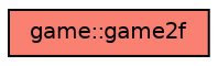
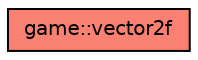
  digraph {
    rankdir=LR
-   n1 [color=black fillcolor=salmon fontname=Helvetica fontsize=10 height=0.2 label="game::game2f" shape=record style=filled width=0.4]
+   n1 [color=black fillcolor=salmon fontname=Helvetica fontsize=10 height=0.2 label="game::vector2f" shape=record style=filled width=0.4]
  }
